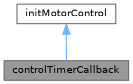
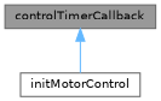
  digraph {
    rankdir=TB
    node [fontname=Helvetica fontsize=10 shape=box style=filled]
    n1 [color=gray40 fillcolor=grey60 fontcolor=black height=0.2 label=controlTimerCallback width=0.4]
    n2 [color=grey40 fillcolor=white height=0.2 label=initMotorControl width=0.4]
-   n2 -> n1 [color=steelblue1 dir=back fontname=Helvetica fontsize=10 labelfontname=Helvetica labelfontsize=10 style=solid]
+   n1 -> n2 [color=steelblue1 dir=back fontname=Helvetica fontsize=10 labelfontname=Helvetica labelfontsize=10 style=solid]
  }
